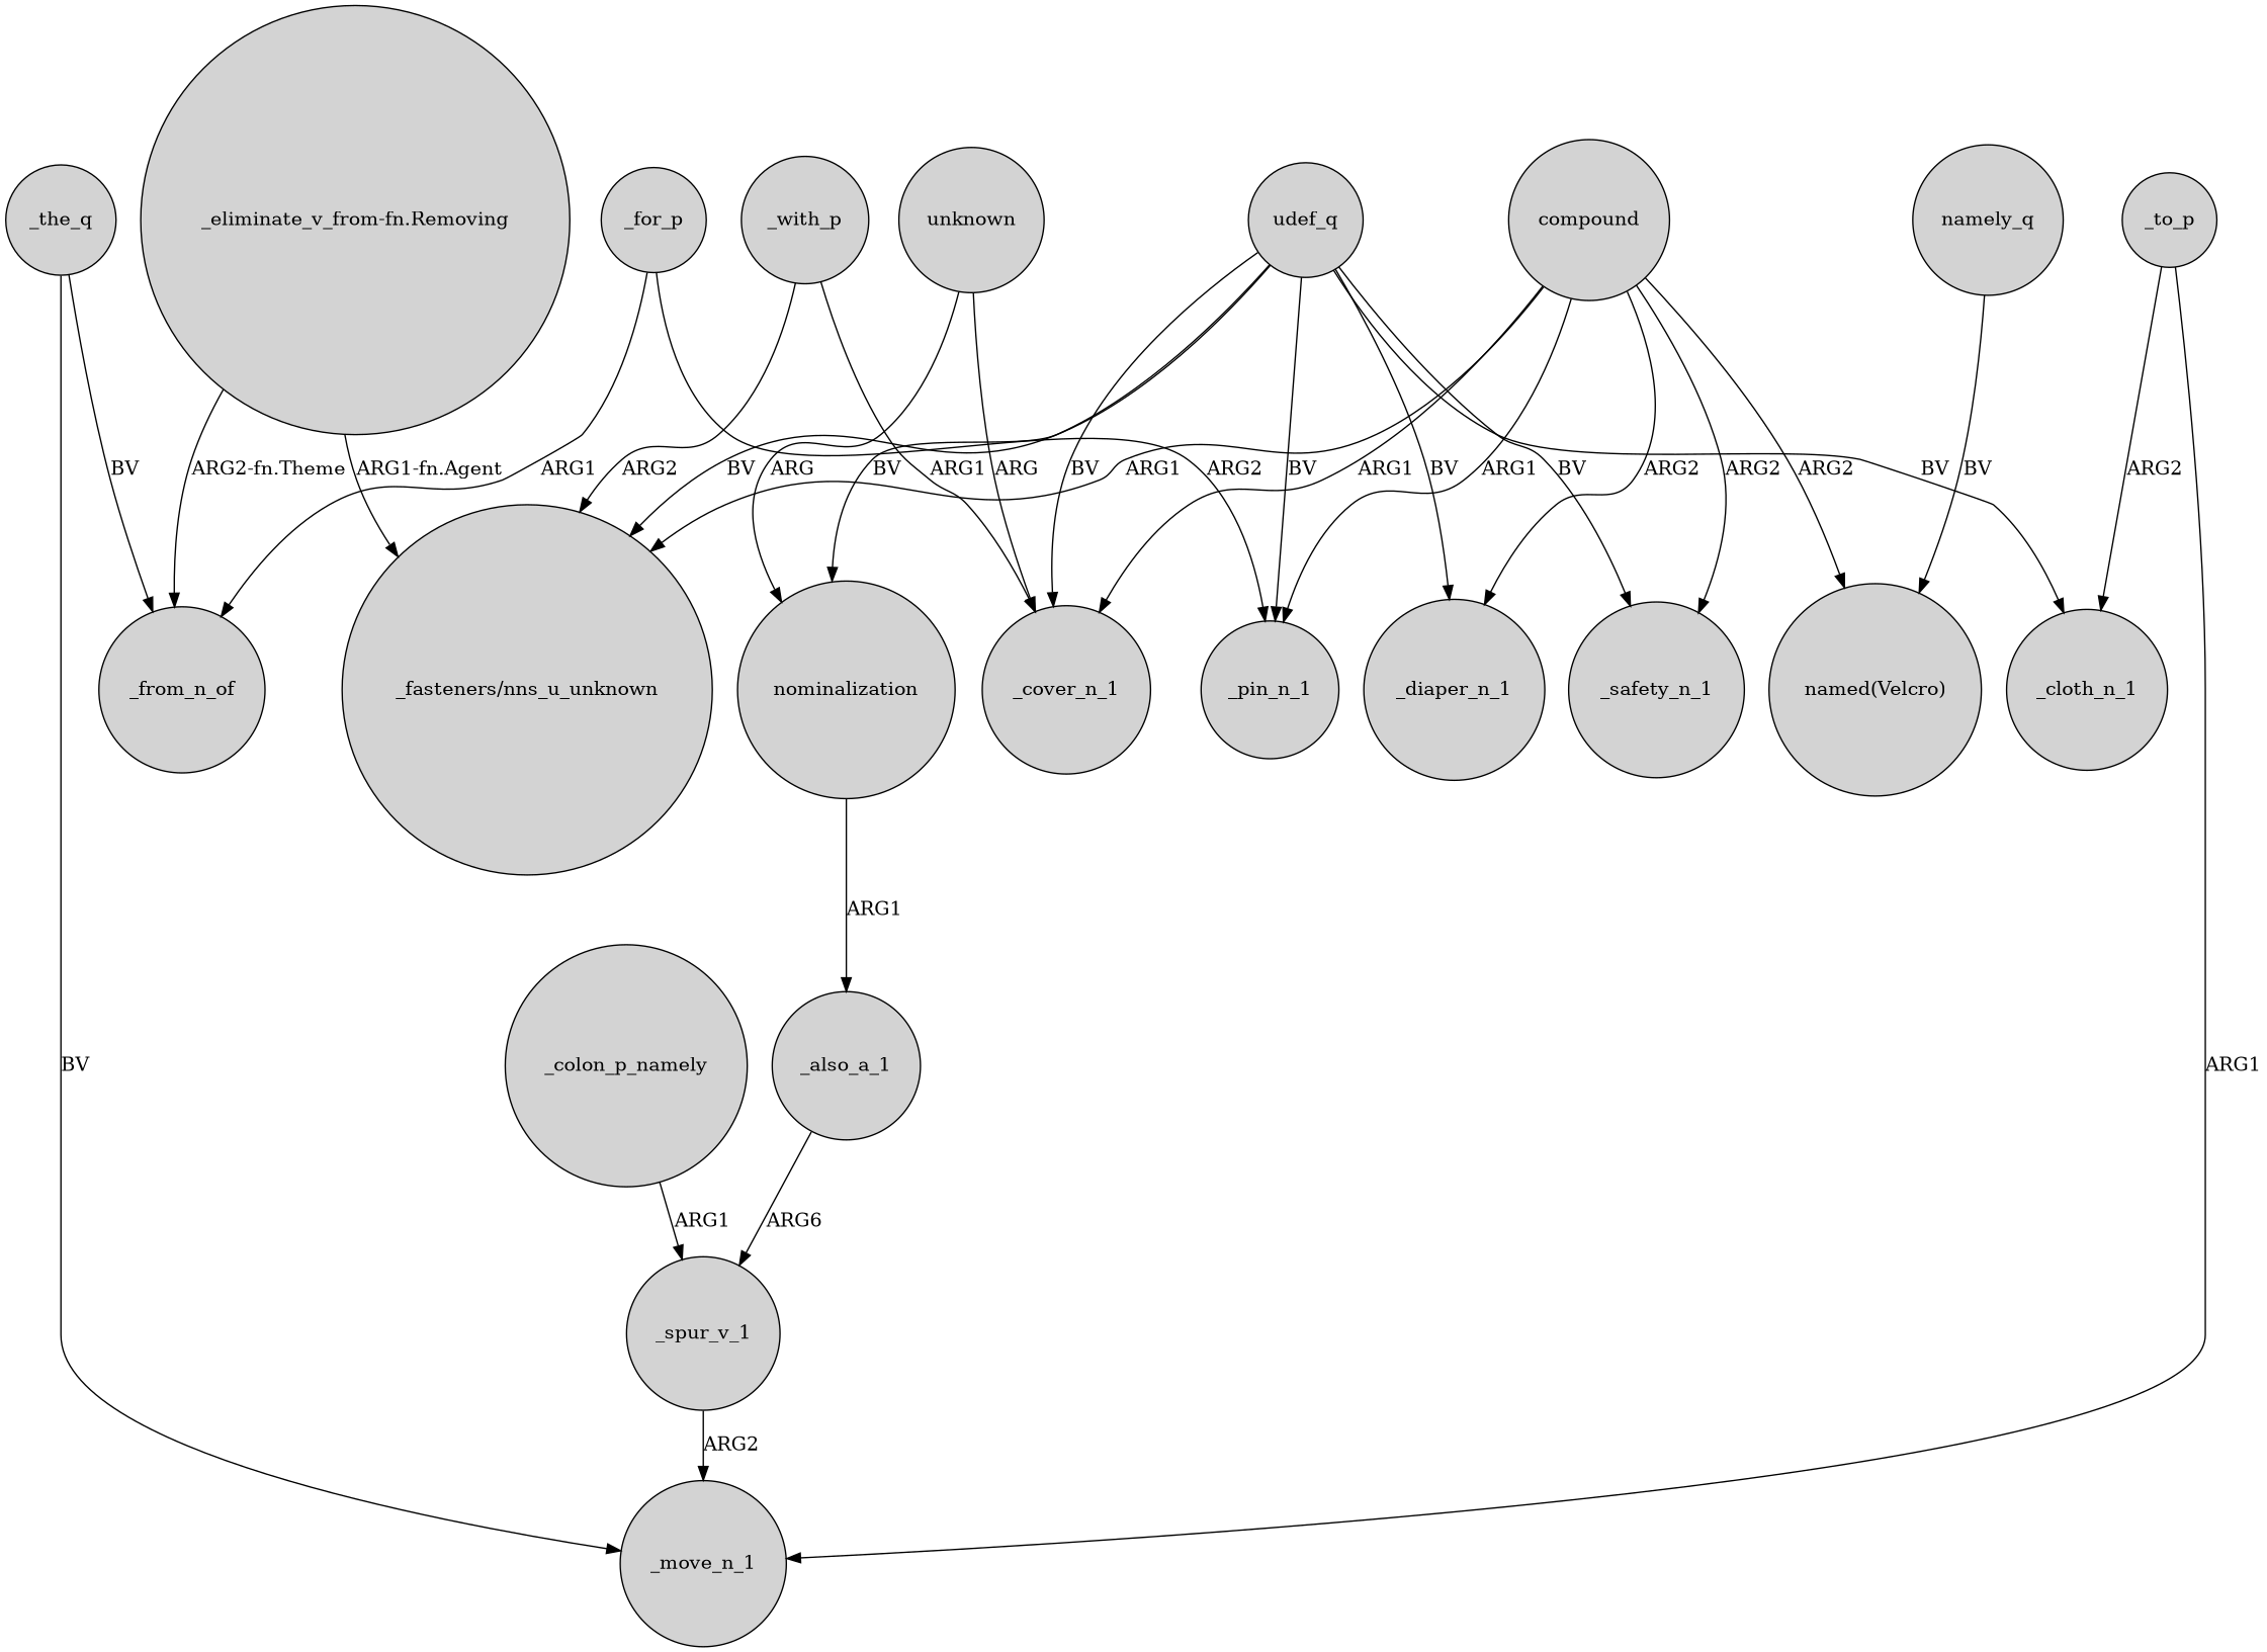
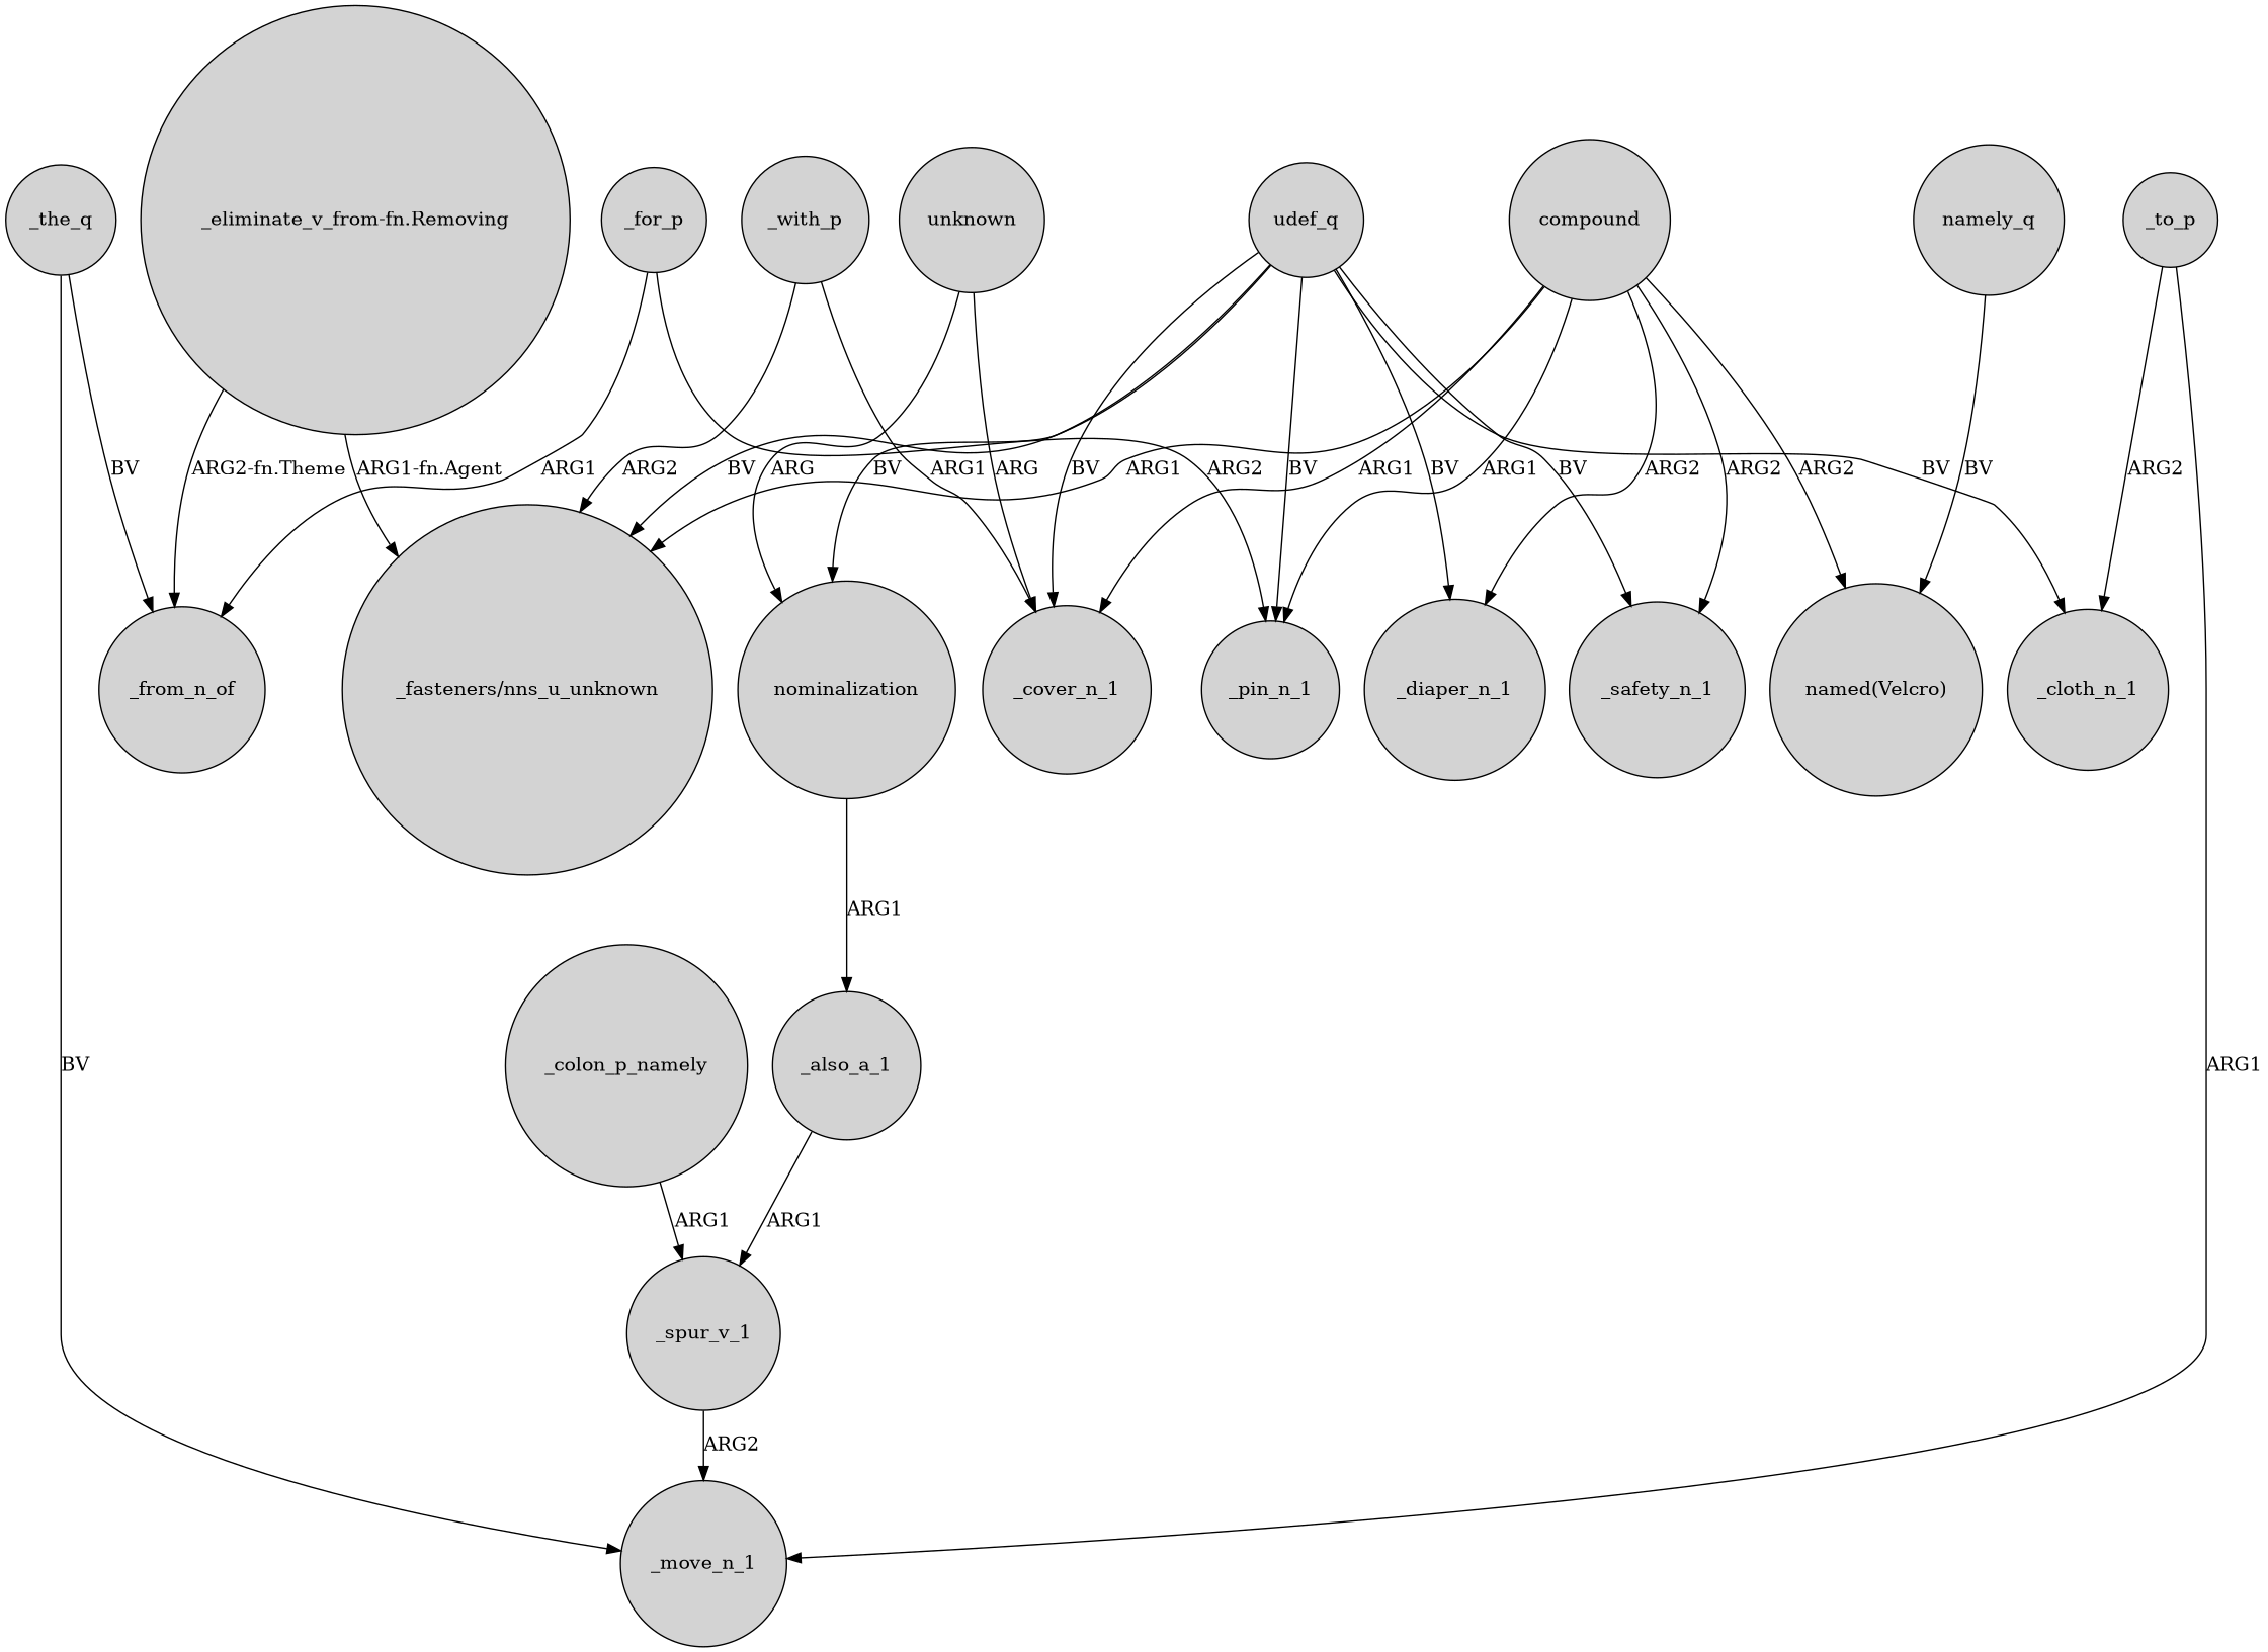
  digraph {
    node [shape=circle style=filled]
    compound
    "_fasteners/nns_u_unknown"
    _cover_n_1
    _diaper_n_1
    _pin_n_1
    _safety_n_1
    "named(Velcro)"
    nominalization
    _also_a_1
    _spur_v_1
    _move_n_1
    unknown
    _with_p
    udef_q
    _cloth_n_1
    _for_p
    n17 [label=_from_n_of]
    _the_q
    _to_p
    "_eliminate_v_from-fn.Removing"
    n21 [label=namely_q]
    _colon_p_namely
    compound -> "_fasteners/nns_u_unknown" [label=ARG1]
    compound -> _cover_n_1 [label=ARG1]
    compound -> _diaper_n_1 [label=ARG2]
    compound -> _pin_n_1 [label=ARG1]
    compound -> _safety_n_1 [label=ARG2]
    compound -> "named(Velcro)" [label=ARG2]
    nominalization -> _also_a_1 [label=ARG1]
-   _also_a_1 -> _spur_v_1 [label=ARG6]
+   _also_a_1 -> _spur_v_1 [label=ARG1]
    _spur_v_1 -> _move_n_1 [label=ARG2]
    unknown -> _cover_n_1 [label=ARG]
    unknown -> nominalization [label=ARG]
    _with_p -> "_fasteners/nns_u_unknown" [label=ARG2]
    _with_p -> _cover_n_1 [label=ARG1]
    udef_q -> "_fasteners/nns_u_unknown" [label=BV]
    udef_q -> _cover_n_1 [label=BV]
    udef_q -> _diaper_n_1 [label=BV]
    udef_q -> _pin_n_1 [label=BV]
    udef_q -> _safety_n_1 [label=BV]
    udef_q -> nominalization [label=BV]
    udef_q -> _cloth_n_1 [label=BV]
    _for_p -> _pin_n_1 [label=ARG2]
    _for_p -> n17 [label=ARG1]
    _the_q -> _move_n_1 [label=BV]
    _the_q -> n17 [label=BV]
    _to_p -> _move_n_1 [label=ARG1]
    _to_p -> _cloth_n_1 [label=ARG2]
    "_eliminate_v_from-fn.Removing" -> "_fasteners/nns_u_unknown" [label="ARG1-fn.Agent"]
    "_eliminate_v_from-fn.Removing" -> n17 [label="ARG2-fn.Theme"]
    n21 -> "named(Velcro)" [label=BV]
    _colon_p_namely -> _spur_v_1 [label=ARG1]
  }
